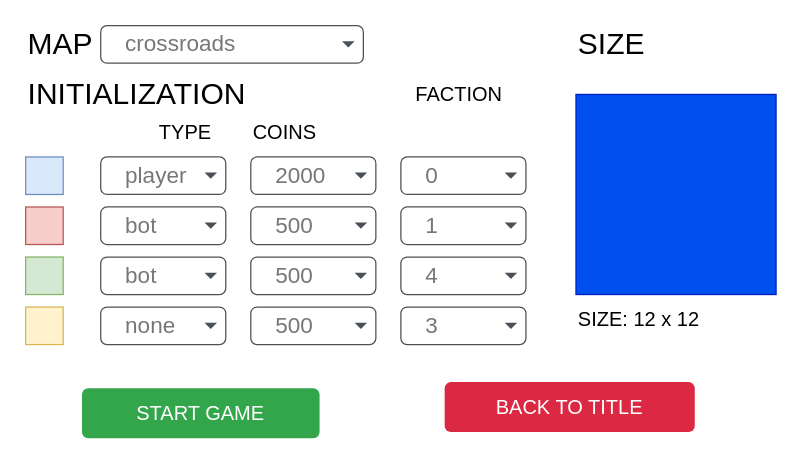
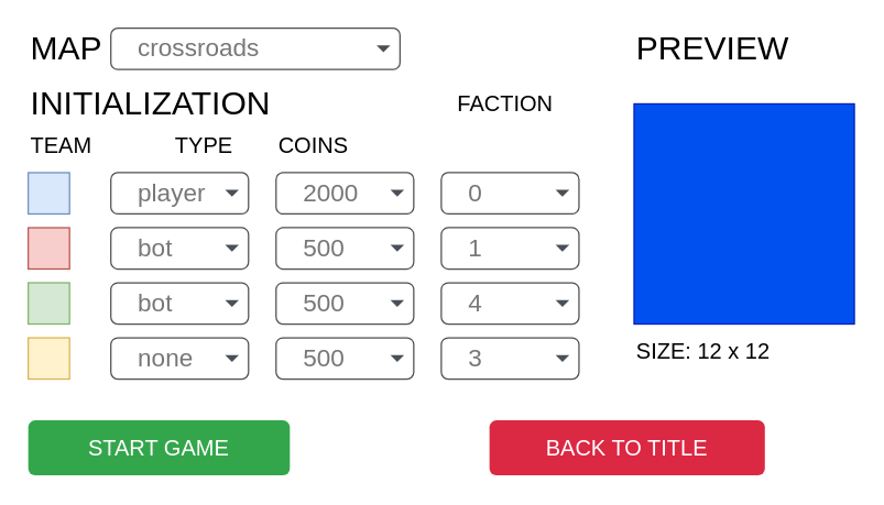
  <mxCell id="0" />
  <mxCell id="1" parent="0" />
  <mxCell id="2" value="crossroads" style="html=1;shadow=0;dashed=0;shape=mxgraph.bootstrap.rrect;rSize=5;strokeColor=#505050;strokeWidth=1;fillColor=#ffffff;fontColor=#777777;whiteSpace=wrap;align=left;verticalAlign=middle;fontStyle=0;fontSize=18;spacing=20;" vertex="1" parent="1"><mxGeometry x="80" y="20" width="210" height="30" as="geometry" /></mxCell>
  <mxCell id="3" value="" style="shape=triangle;direction=south;fillColor=#495057;strokeColor=none;perimeter=none;" vertex="1" parent="2"><mxGeometry x="1" y="0.5" width="10" height="5" relative="1" as="geometry"><mxPoint x="-17" y="-2.5" as="offset" /></mxGeometry></mxCell>
  <mxCell id="4" value="&lt;font style=&quot;font-size: 24px&quot;&gt;MAP&lt;/font&gt;" style="text;html=1;align=left;verticalAlign=middle;resizable=0;points=[];autosize=1;" vertex="1" parent="1"><mxGeometry x="20" y="25" width="70" height="20" as="geometry" /></mxCell>
  <mxCell id="5" value="&lt;font style=&quot;font-size: 24px&quot;&gt;INITIALIZATION&lt;/font&gt;" style="text;html=1;align=left;verticalAlign=middle;resizable=0;points=[];autosize=1;" vertex="1" parent="1"><mxGeometry x="20" y="65" width="190" height="20" as="geometry" /></mxCell>
  <mxCell id="6" value="" style="whiteSpace=wrap;html=1;aspect=fixed;fillColor=#dae8fc;strokeColor=#6c8ebf;" vertex="1" parent="1"><mxGeometry x="20" y="125" width="30" height="30" as="geometry" /></mxCell>
+ <mxCell id="7" value="&lt;font style=&quot;font-size: 16px&quot;&gt;TEAM&lt;/font&gt;" style="text;html=1;align=left;verticalAlign=middle;resizable=0;points=[];autosize=1;" vertex="1" parent="1"><mxGeometry x="20" y="95" width="60" height="20" as="geometry" /></mxCell>
  <mxCell id="8" value="&lt;font style=&quot;font-size: 16px&quot;&gt;TYPE&lt;/font&gt;" style="text;html=1;align=left;verticalAlign=middle;resizable=0;points=[];autosize=1;" vertex="1" parent="1"><mxGeometry x="125" y="95" width="60" height="20" as="geometry" /></mxCell>
  <mxCell id="9" value="player" style="html=1;shadow=0;dashed=0;shape=mxgraph.bootstrap.rrect;rSize=5;strokeColor=#505050;strokeWidth=1;fillColor=#ffffff;fontColor=#777777;whiteSpace=wrap;align=left;verticalAlign=middle;fontStyle=0;fontSize=18;spacing=20;" vertex="1" parent="1"><mxGeometry x="80" y="125" width="100" height="30" as="geometry" /></mxCell>
  <mxCell id="10" value="" style="shape=triangle;direction=south;fillColor=#495057;strokeColor=none;perimeter=none;" vertex="1" parent="9"><mxGeometry x="1" y="0.5" width="10" height="5" relative="1" as="geometry"><mxPoint x="-17" y="-2.5" as="offset" /></mxGeometry></mxCell>
  <mxCell id="11" value="&lt;span style=&quot;font-size: 16px&quot;&gt;COINS&lt;/span&gt;" style="text;html=1;align=left;verticalAlign=middle;resizable=0;points=[];autosize=1;" vertex="1" parent="1"><mxGeometry x="200" y="95" width="70" height="20" as="geometry" /></mxCell>
  <mxCell id="12" value="2000" style="html=1;shadow=0;dashed=0;shape=mxgraph.bootstrap.rrect;rSize=5;strokeColor=#505050;strokeWidth=1;fillColor=#ffffff;fontColor=#777777;whiteSpace=wrap;align=left;verticalAlign=middle;fontStyle=0;fontSize=18;spacing=20;" vertex="1" parent="1"><mxGeometry x="200" y="125" width="100" height="30" as="geometry" /></mxCell>
  <mxCell id="13" value="" style="shape=triangle;direction=south;fillColor=#495057;strokeColor=none;perimeter=none;" vertex="1" parent="12"><mxGeometry x="1" y="0.5" width="10" height="5" relative="1" as="geometry"><mxPoint x="-17" y="-2.5" as="offset" /></mxGeometry></mxCell>
  <mxCell id="14" value="&lt;span style=&quot;font-size: 16px&quot;&gt;FACTION&lt;/span&gt;" style="text;html=1;align=left;verticalAlign=middle;resizable=0;points=[];autosize=1;" vertex="1" parent="1"><mxGeometry x="330" y="65" width="80" height="20" as="geometry" /></mxCell>
  <mxCell id="15" value="0" style="html=1;shadow=0;dashed=0;shape=mxgraph.bootstrap.rrect;rSize=5;strokeColor=#505050;strokeWidth=1;fillColor=#ffffff;fontColor=#777777;whiteSpace=wrap;align=left;verticalAlign=middle;fontStyle=0;fontSize=18;spacing=20;" vertex="1" parent="1"><mxGeometry x="320" y="125" width="100" height="30" as="geometry" /></mxCell>
  <mxCell id="16" value="" style="shape=triangle;direction=south;fillColor=#495057;strokeColor=none;perimeter=none;" vertex="1" parent="15"><mxGeometry x="1" y="0.5" width="10" height="5" relative="1" as="geometry"><mxPoint x="-17" y="-2.5" as="offset" /></mxGeometry></mxCell>
  <mxCell id="17" value="" style="whiteSpace=wrap;html=1;aspect=fixed;fillColor=#f8cecc;strokeColor=#b85450;" vertex="1" parent="1"><mxGeometry x="20" y="165" width="30" height="30" as="geometry" /></mxCell>
  <mxCell id="18" value="bot" style="html=1;shadow=0;dashed=0;shape=mxgraph.bootstrap.rrect;rSize=5;strokeColor=#505050;strokeWidth=1;fillColor=#ffffff;fontColor=#777777;whiteSpace=wrap;align=left;verticalAlign=middle;fontStyle=0;fontSize=18;spacing=20;" vertex="1" parent="1"><mxGeometry x="80" y="165" width="100" height="30" as="geometry" /></mxCell>
  <mxCell id="19" value="" style="shape=triangle;direction=south;fillColor=#495057;strokeColor=none;perimeter=none;" vertex="1" parent="18"><mxGeometry x="1" y="0.5" width="10" height="5" relative="1" as="geometry"><mxPoint x="-17" y="-2.5" as="offset" /></mxGeometry></mxCell>
  <mxCell id="20" value="500" style="html=1;shadow=0;dashed=0;shape=mxgraph.bootstrap.rrect;rSize=5;strokeColor=#505050;strokeWidth=1;fillColor=#ffffff;fontColor=#777777;whiteSpace=wrap;align=left;verticalAlign=middle;fontStyle=0;fontSize=18;spacing=20;" vertex="1" parent="1"><mxGeometry x="200" y="165" width="100" height="30" as="geometry" /></mxCell>
  <mxCell id="21" value="" style="shape=triangle;direction=south;fillColor=#495057;strokeColor=none;perimeter=none;" vertex="1" parent="20"><mxGeometry x="1" y="0.5" width="10" height="5" relative="1" as="geometry"><mxPoint x="-17" y="-2.5" as="offset" /></mxGeometry></mxCell>
  <mxCell id="22" value="1" style="html=1;shadow=0;dashed=0;shape=mxgraph.bootstrap.rrect;rSize=5;strokeColor=#505050;strokeWidth=1;fillColor=#ffffff;fontColor=#777777;whiteSpace=wrap;align=left;verticalAlign=middle;fontStyle=0;fontSize=18;spacing=20;" vertex="1" parent="1"><mxGeometry x="320" y="165" width="100" height="30" as="geometry" /></mxCell>
  <mxCell id="23" value="" style="shape=triangle;direction=south;fillColor=#495057;strokeColor=none;perimeter=none;" vertex="1" parent="22"><mxGeometry x="1" y="0.5" width="10" height="5" relative="1" as="geometry"><mxPoint x="-17" y="-2.5" as="offset" /></mxGeometry></mxCell>
  <mxCell id="24" value="" style="whiteSpace=wrap;html=1;aspect=fixed;fillColor=#d5e8d4;strokeColor=#82b366;" vertex="1" parent="1"><mxGeometry x="20" y="205" width="30" height="30" as="geometry" /></mxCell>
  <mxCell id="25" value="bot" style="html=1;shadow=0;dashed=0;shape=mxgraph.bootstrap.rrect;rSize=5;strokeColor=#505050;strokeWidth=1;fillColor=#ffffff;fontColor=#777777;whiteSpace=wrap;align=left;verticalAlign=middle;fontStyle=0;fontSize=18;spacing=20;" vertex="1" parent="1"><mxGeometry x="80" y="205" width="100" height="30" as="geometry" /></mxCell>
  <mxCell id="26" value="" style="shape=triangle;direction=south;fillColor=#495057;strokeColor=none;perimeter=none;" vertex="1" parent="25"><mxGeometry x="1" y="0.5" width="10" height="5" relative="1" as="geometry"><mxPoint x="-17" y="-2.5" as="offset" /></mxGeometry></mxCell>
  <mxCell id="27" value="500" style="html=1;shadow=0;dashed=0;shape=mxgraph.bootstrap.rrect;rSize=5;strokeColor=#505050;strokeWidth=1;fillColor=#ffffff;fontColor=#777777;whiteSpace=wrap;align=left;verticalAlign=middle;fontStyle=0;fontSize=18;spacing=20;" vertex="1" parent="1"><mxGeometry x="200" y="205" width="100" height="30" as="geometry" /></mxCell>
  <mxCell id="28" value="" style="shape=triangle;direction=south;fillColor=#495057;strokeColor=none;perimeter=none;" vertex="1" parent="27"><mxGeometry x="1" y="0.5" width="10" height="5" relative="1" as="geometry"><mxPoint x="-17" y="-2.5" as="offset" /></mxGeometry></mxCell>
  <mxCell id="29" value="4" style="html=1;shadow=0;dashed=0;shape=mxgraph.bootstrap.rrect;rSize=5;strokeColor=#505050;strokeWidth=1;fillColor=#ffffff;fontColor=#777777;whiteSpace=wrap;align=left;verticalAlign=middle;fontStyle=0;fontSize=18;spacing=20;" vertex="1" parent="1"><mxGeometry x="320" y="205" width="100" height="30" as="geometry" /></mxCell>
  <mxCell id="30" value="" style="shape=triangle;direction=south;fillColor=#495057;strokeColor=none;perimeter=none;" vertex="1" parent="29"><mxGeometry x="1" y="0.5" width="10" height="5" relative="1" as="geometry"><mxPoint x="-17" y="-2.5" as="offset" /></mxGeometry></mxCell>
  <mxCell id="31" value="" style="whiteSpace=wrap;html=1;aspect=fixed;fillColor=#fff2cc;strokeColor=#d6b656;" vertex="1" parent="1"><mxGeometry x="20" y="245" width="30" height="30" as="geometry" /></mxCell>
  <mxCell id="32" value="none" style="html=1;shadow=0;dashed=0;shape=mxgraph.bootstrap.rrect;rSize=5;strokeColor=#505050;strokeWidth=1;fillColor=#ffffff;fontColor=#777777;whiteSpace=wrap;align=left;verticalAlign=middle;fontStyle=0;fontSize=18;spacing=20;" vertex="1" parent="1"><mxGeometry x="80" y="245" width="100" height="30" as="geometry" /></mxCell>
  <mxCell id="33" value="" style="shape=triangle;direction=south;fillColor=#495057;strokeColor=none;perimeter=none;" vertex="1" parent="32"><mxGeometry x="1" y="0.5" width="10" height="5" relative="1" as="geometry"><mxPoint x="-17" y="-2.5" as="offset" /></mxGeometry></mxCell>
  <mxCell id="34" value="500" style="html=1;shadow=0;dashed=0;shape=mxgraph.bootstrap.rrect;rSize=5;strokeColor=#505050;strokeWidth=1;fillColor=#ffffff;fontColor=#777777;whiteSpace=wrap;align=left;verticalAlign=middle;fontStyle=0;fontSize=18;spacing=20;" vertex="1" parent="1"><mxGeometry x="200" y="245" width="100" height="30" as="geometry" /></mxCell>
  <mxCell id="35" value="" style="shape=triangle;direction=south;fillColor=#495057;strokeColor=none;perimeter=none;" vertex="1" parent="34"><mxGeometry x="1" y="0.5" width="10" height="5" relative="1" as="geometry"><mxPoint x="-17" y="-2.5" as="offset" /></mxGeometry></mxCell>
  <mxCell id="36" value="3" style="html=1;shadow=0;dashed=0;shape=mxgraph.bootstrap.rrect;rSize=5;strokeColor=#505050;strokeWidth=1;fillColor=#ffffff;fontColor=#777777;whiteSpace=wrap;align=left;verticalAlign=middle;fontStyle=0;fontSize=18;spacing=20;" vertex="1" parent="1"><mxGeometry x="320" y="245" width="100" height="30" as="geometry" /></mxCell>
  <mxCell id="37" value="" style="shape=triangle;direction=south;fillColor=#495057;strokeColor=none;perimeter=none;" vertex="1" parent="36"><mxGeometry x="1" y="0.5" width="10" height="5" relative="1" as="geometry"><mxPoint x="-17" y="-2.5" as="offset" /></mxGeometry></mxCell>
- <mxCell id="38" value="START GAME" style="html=1;shadow=0;dashed=0;shape=mxgraph.bootstrap.rrect;rSize=5;strokeColor=none;strokeWidth=1;fillColor=#33A64C;fontColor=#FFFFFF;whiteSpace=wrap;align=center;verticalAlign=middle;spacingLeft=0;fontStyle=0;fontSize=16;spacing=5;" vertex="1" parent="1"><mxGeometry x="65" y="310" width="190" height="40" as="geometry" /></mxCell>
+ <mxCell id="38" value="START GAME" style="html=1;shadow=0;dashed=0;shape=mxgraph.bootstrap.rrect;rSize=5;strokeColor=none;strokeWidth=1;fillColor=#33A64C;fontColor=#FFFFFF;whiteSpace=wrap;align=center;verticalAlign=middle;spacingLeft=0;fontStyle=0;fontSize=16;spacing=5;" vertex="1" parent="1"><mxGeometry x="20" y="305" width="190" height="40" as="geometry" /></mxCell>
  <mxCell id="39" value="BACK TO TITLE" style="html=1;shadow=0;dashed=0;shape=mxgraph.bootstrap.rrect;rSize=5;strokeColor=none;strokeWidth=1;fillColor=#DB2843;fontColor=#FFFFFF;whiteSpace=wrap;align=center;verticalAlign=middle;spacingLeft=0;fontStyle=0;fontSize=16;spacing=5;" vertex="1" parent="1"><mxGeometry x="355" y="305" width="200" height="40" as="geometry" /></mxCell>
  <mxCell id="40" value="" style="whiteSpace=wrap;html=1;aspect=fixed;fillColor=#0050ef;strokeColor=#001DBC;fontColor=#ffffff;" vertex="1" parent="1"><mxGeometry x="460" y="75" width="160" height="160" as="geometry" /></mxCell>
- <mxCell id="41" value="&lt;span style=&quot;font-size: 24px&quot;&gt;SIZE&lt;/span&gt;" style="text;html=1;align=left;verticalAlign=middle;resizable=0;points=[];autosize=1;" vertex="1" parent="1"><mxGeometry x="460" y="25" width="130" height="20" as="geometry" /></mxCell>
+ <mxCell id="41" value="&lt;span style=&quot;font-size: 24px&quot;&gt;PREVIEW&lt;/span&gt;" style="text;html=1;align=left;verticalAlign=middle;resizable=0;points=[];autosize=1;" vertex="1" parent="1"><mxGeometry x="460" y="25" width="130" height="20" as="geometry" /></mxCell>
  <mxCell id="42" value="&lt;font style=&quot;font-size: 16px&quot;&gt;SIZE: 12 x 12&lt;/font&gt;" style="text;html=1;align=left;verticalAlign=middle;resizable=0;points=[];autosize=1;" vertex="1" parent="1"><mxGeometry x="460" y="245" width="110" height="20" as="geometry" /></mxCell>
